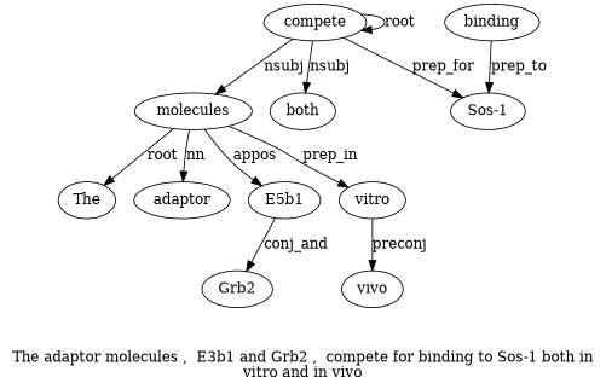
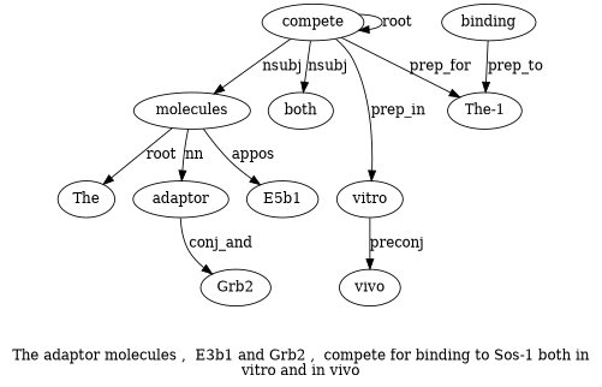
  digraph {
    label="The adaptor molecules ,  E3b1 and Grb2 ,  compete for binding to Sos-1 both in\nvitro and in vivo"
    node [fillcolor=white style=filled]
    n1 [label=molecules]
    n2 [label=The]
    n3 [label=adaptor]
    n4 [label=E5b1]
    n5 [label=Grb2]
    n6 [label=compete]
    n7 [label=both]
    n8 [label=vitro]
-   n9 [label="Sos-1"]
+   n9 [label="The-1"]
    n10 [label=binding]
    n11 [label=vivo]
    n1 -> n2 [label=root]
    n1 -> n3 [label=nn]
    n1 -> n4 [label=appos]
-   n4 -> n5 [label=conj_and]
+   n3 -> n5 [label=conj_and]
    n6 -> n1 [label=nsubj]
    n6 -> n6 [label=root]
    n6 -> n7 [label=nsubj]
-   n1 -> n8 [label=prep_in]
+   n6 -> n8 [label=prep_in]
    n6 -> n9 [label=prep_for]
    n8 -> n11 [label=preconj]
    n10 -> n9 [label=prep_to]
  }
